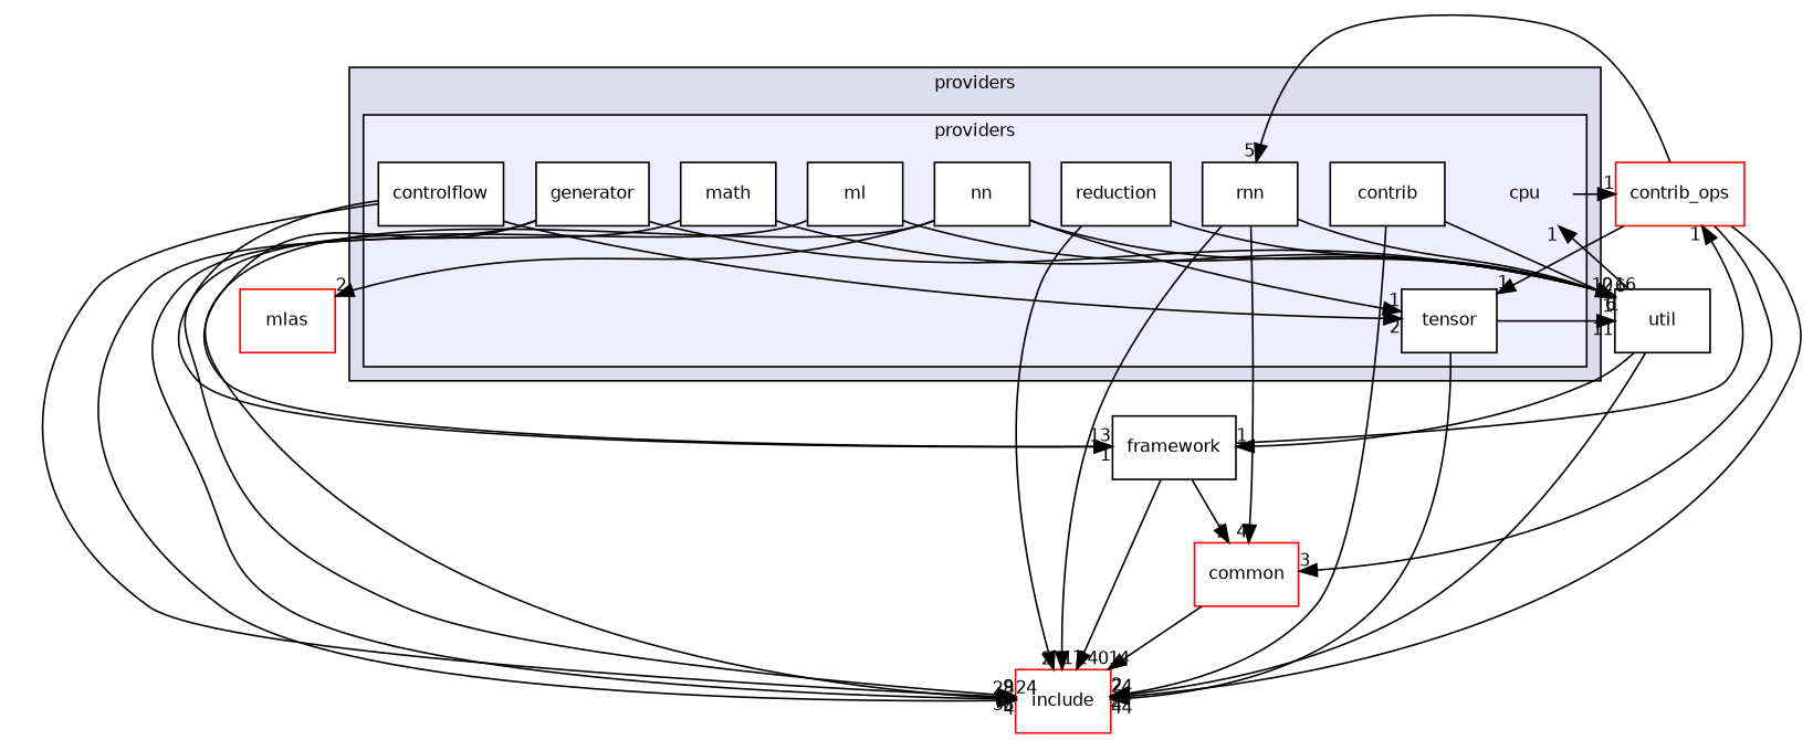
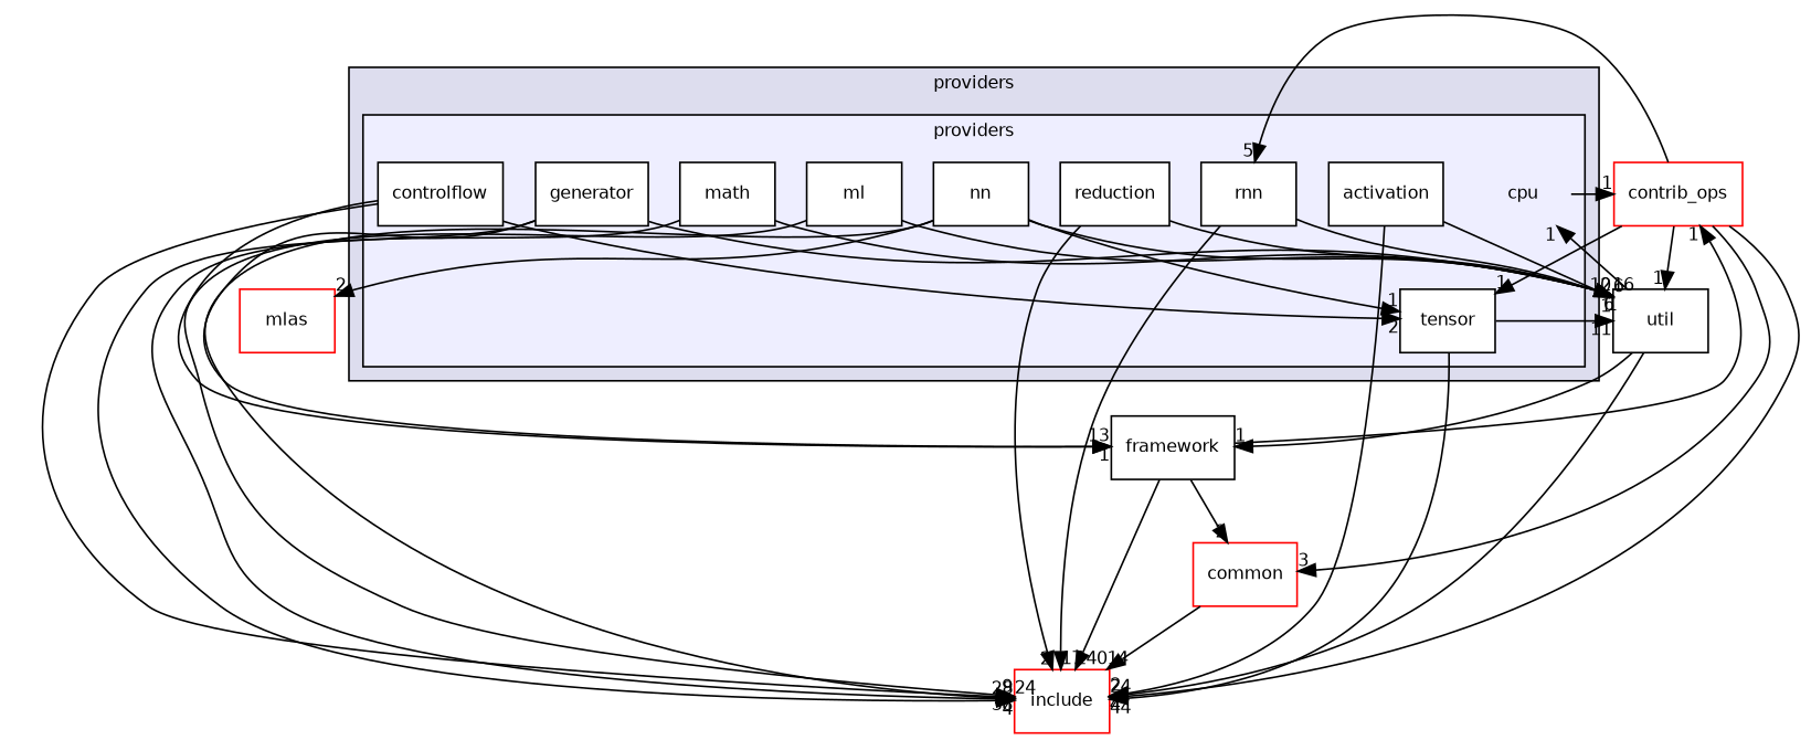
  digraph {
    compound=true
    node [fontname=Helvetica fontsize=10 shape=box color=black fillcolor=white style=filled]
    edge [headlabel=1 labeldistance=1.5 labelfontname=Helvetica labelfontsize=10]
    n1 [label=cpu shape=plaintext color="" fillcolor="" style=""]
-   n2 [label=contrib]
+   n2 [label=activation]
    n3 [label=controlflow]
    n4 [label=generator]
    n5 [label=math]
    n6 [label=ml]
    n7 [label=nn]
    n8 [label=reduction]
    n9 [label=rnn]
    n10 [label=tensor]
    n11 [color=red label=contrib_ops]
    n12 [color=red label=include]
    n13 [label=util color="" fillcolor="" style=""]
    n14 [label=framework color="" fillcolor="" style=""]
    n15 [color=red label=mlas]
    n16 [color=red label=common]
    subgraph cluster_1 {
      bgcolor="#ddddee"
      fontname=Helvetica
      fontsize=10
      label=providers
      pencolor=black
      subgraph cluster_2 {
        bgcolor="#eeeeff"
        fontname=Helvetica
        fontsize=10
        pencolor=black
        n1
        n2
        n3
        n4
        n5
        n6
        n7
        n8
        n9
        n10
      }
    }
    n1 -> n11
    n2 -> n12 [headlabel=2]
    n2 -> n13
    n3 -> n10 [headlabel=2]
    n3 -> n12 [headlabel=9]
    n3 -> n14 [headlabel=13]
    n4 -> n12 [headlabel=4]
    n4 -> n13 [headlabel=2]
    n4 -> n14
    n5 -> n12 [headlabel=28]
    n5 -> n13 [headlabel=16]
    n6 -> n12 [headlabel=38]
    n6 -> n13 [headlabel=6]
    n7 -> n10
    n7 -> n12 [headlabel=24]
    n7 -> n13 [headlabel=10]
    n7 -> n15 [headlabel=2]
    n8 -> n12 [headlabel=2]
    n8 -> n13
    n9 -> n12 [headlabel=17]
    n9 -> n13 [headlabel=6]
-   n9 -> n16 [headlabel=4]
    n10 -> n12 [headlabel=44]
    n10 -> n13 [headlabel=11]
    n11 -> n9 [headlabel=5]
    n11 -> n10
    n11 -> n12 [headlabel=24]
+   n11 -> n13
    n11 -> n16 [headlabel=3]
    n13 -> n1
    n13 -> n12 [headlabel=4]
    n13 -> n14
    n14 -> n11
    n14 -> n12 [headlabel=140]
    n14 -> n16 [headlabel=2]
    n16 -> n12 [headlabel=14]
  }
